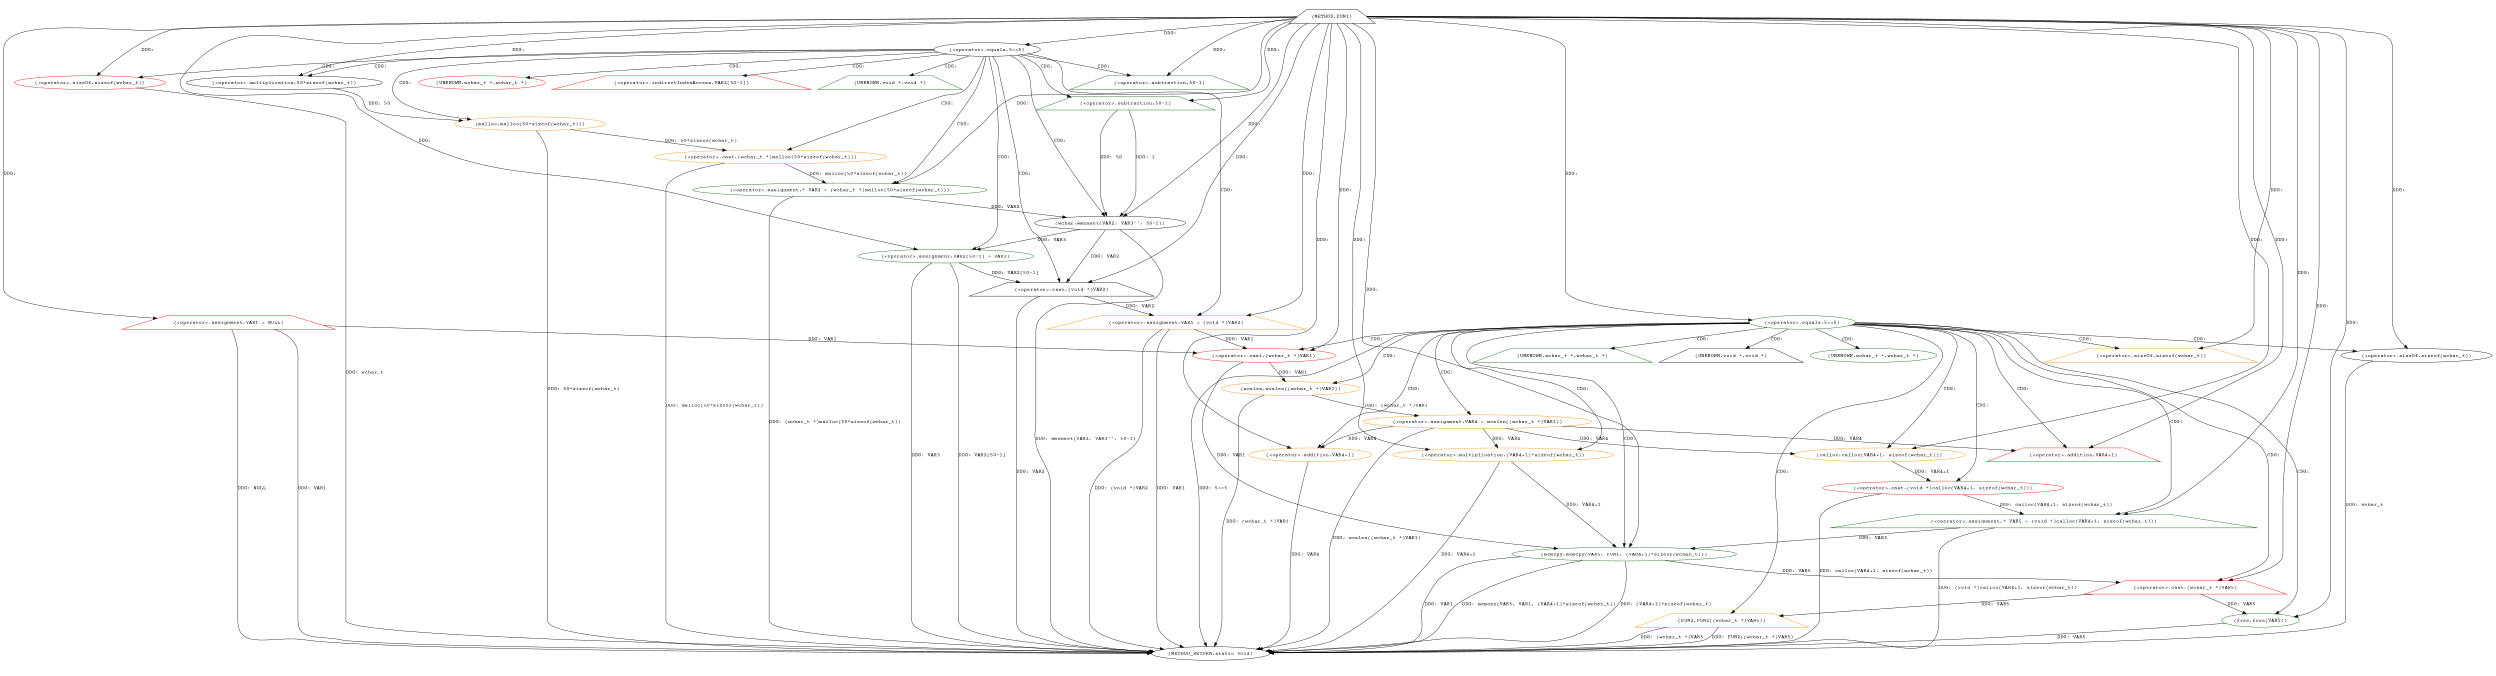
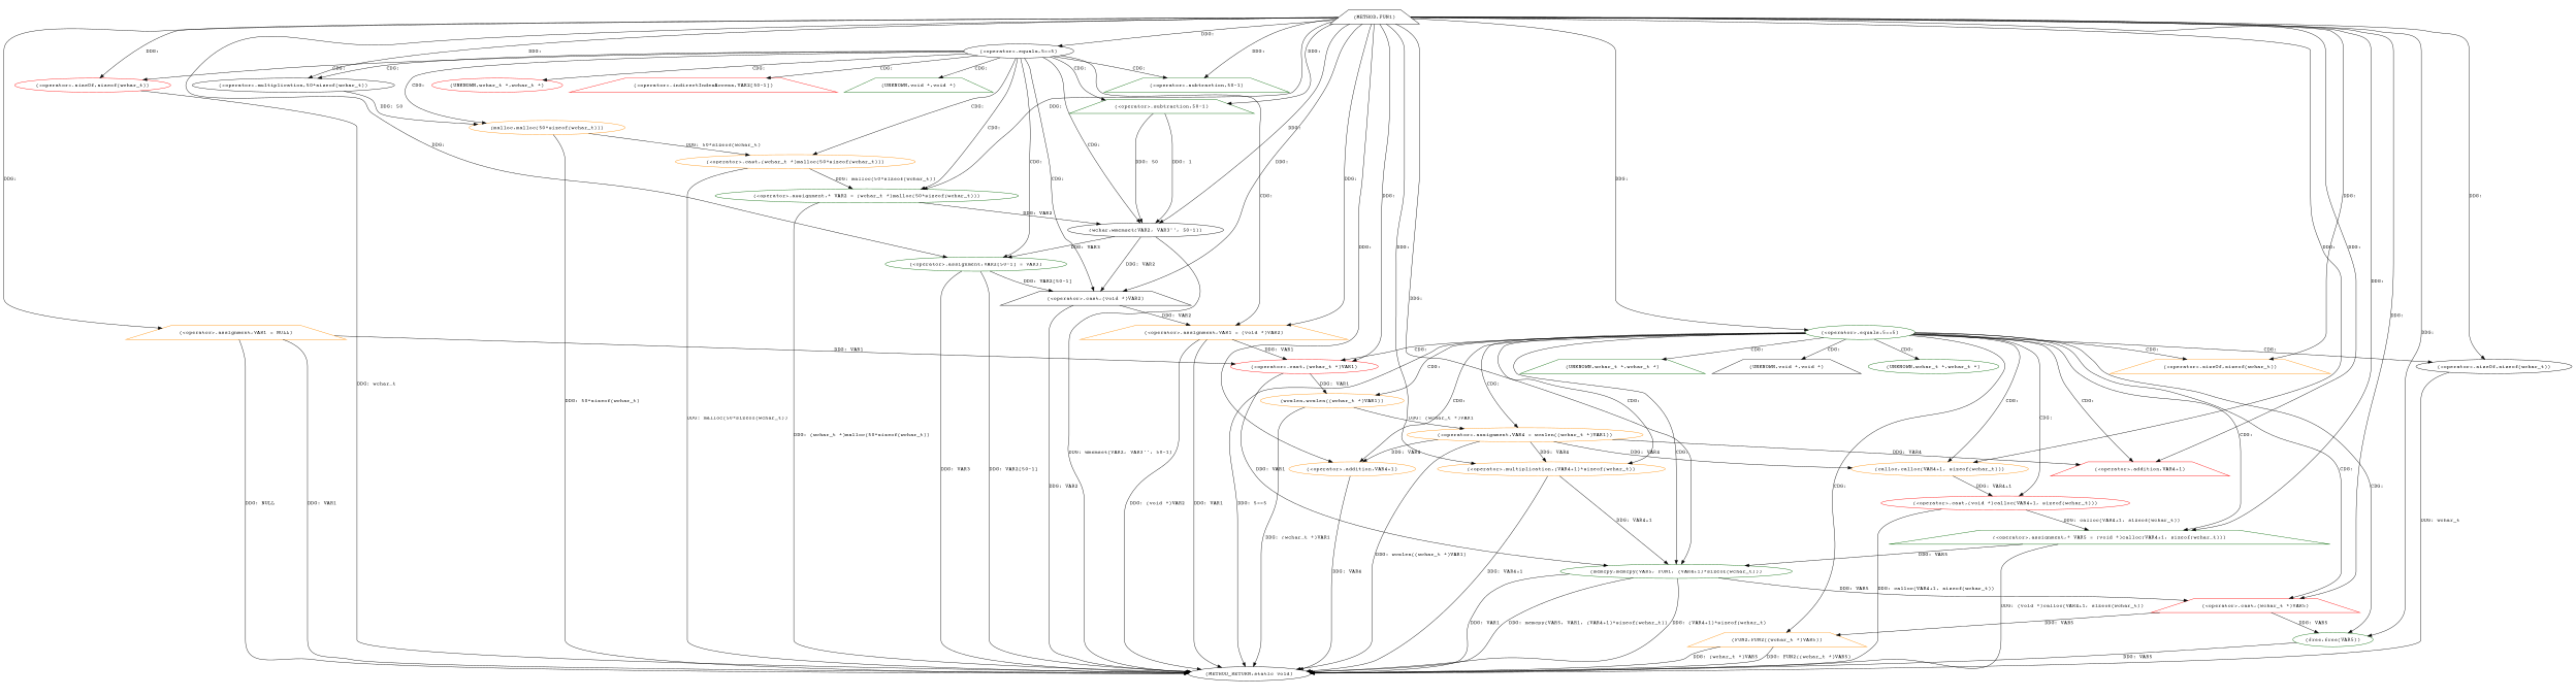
  digraph {
    fontname="Courier Prime"
    node [color=darkgreen fontname="Courier Prime" shape=ellipse]
    edge [fontname="Courier Prime"]
    n1 [color=black label="(METHOD,FUN1)" shape=trapezium]
-   n2 [color=red label="(<operator>.assignment,VAR1 = NULL)" shape=trapezium]
+   n2 [color=darkorange label="(<operator>.assignment,VAR1 = NULL)" shape=trapezium]
    n3 [color=black label="(<operator>.equals,5==5)"]
    n4 [label="(<operator>.assignment,* VAR2 = (wchar_t *)malloc(50*sizeof(wchar_t)))"]
    n5 [color=black label="(<operator>.multiplication,50*sizeof(wchar_t))"]
    n6 [color=red label="(<operator>.sizeOf,sizeof(wchar_t))"]
    n7 [color=black label="(wchar,wmemset(VAR2, VAR3'', 50-1))"]
    n8 [label="(<operator>.subtraction,50-1)" shape=trapezium]
    n9 [label="(<operator>.assignment,VAR2[50-1] = VAR3)"]
    n10 [label="(<operator>.subtraction,50-1)" shape=trapezium]
    n11 [color=darkorange label="(<operator>.assignment,VAR1 = (void *)VAR2)" shape=trapezium]
    n12 [color=black label="(<operator>.cast,(void *)VAR2)" shape=trapezium]
    n13 [label="(<operator>.equals,5==5)"]
    n14 [color=red label="(<operator>.cast,(wchar_t *)VAR1)"]
    n15 [label="(<operator>.assignment,* VAR5 = (void *)calloc(VAR4+1, sizeof(wchar_t)))" shape=trapezium]
    n16 [color=darkorange label="(calloc,calloc(VAR4+1, sizeof(wchar_t)))"]
    n17 [color=red label="(<operator>.addition,VAR4+1)" shape=trapezium]
    n18 [color=darkorange label="(<operator>.sizeOf,sizeof(wchar_t))" shape=trapezium]
    n19 [label="(memcpy,memcpy(VAR5, FUN1, (VAR4+1)*sizeof(wchar_t)))"]
    n20 [color=darkorange label="(<operator>.multiplication,(VAR4+1)*sizeof(wchar_t))"]
    n21 [color=darkorange label="(<operator>.addition,VAR4+1)"]
    n22 [color=black label="(<operator>.sizeOf,sizeof(wchar_t))"]
    n23 [color=red label="(<operator>.cast,(wchar_t *)VAR5)" shape=trapezium]
    n24 [label="(free,free(VAR5))"]
    n25 [color=black label="(METHOD_RETURN,static void)"]
    n26 [color=darkorange label="(<operator>.cast,(wchar_t *)malloc(50*sizeof(wchar_t)))"]
    n27 [color=darkorange label="(malloc,malloc(50*sizeof(wchar_t)))"]
    n28 [color=red label="(UNKNOWN,wchar_t *,wchar_t *)"]
    n29 [color=red label="(<operator>.indirectIndexAccess,VAR2[50-1])" shape=trapezium]
    n30 [label="(UNKNOWN,void *,void *)" shape=trapezium]
    n31 [color=darkorange label="(<operator>.assignment,VAR4 = wcslen((wchar_t *)VAR1))"]
    n32 [color=darkorange label="(wcslen,wcslen((wchar_t *)VAR1))"]
    n33 [color=red label="(<operator>.cast,(void *)calloc(VAR4+1, sizeof(wchar_t)))"]
    n34 [color=darkorange label="(FUN2,FUN2((wchar_t *)VAR5))" shape=trapezium]
    n35 [label="(UNKNOWN,wchar_t *,wchar_t *)" shape=trapezium]
    n36 [color=black label="(UNKNOWN,void *,void *)" shape=trapezium]
    n37 [label="(UNKNOWN,wchar_t *,wchar_t *)"]
    n1 -> n2 [label="DDG: "]
    n1 -> n3 [label="DDG: "]
    n1 -> n4 [label="DDG: "]
    n1 -> n5 [label="DDG: "]
    n1 -> n6 [label="DDG: "]
    n1 -> n7 [label="DDG: "]
    n1 -> n8 [label="DDG: "]
    n1 -> n9 [label="DDG: "]
    n1 -> n10 [label="DDG: "]
    n1 -> n11 [label="DDG: "]
    n1 -> n12 [label="DDG: "]
    n1 -> n13 [label="DDG: "]
    n1 -> n14 [label="DDG: "]
    n1 -> n15 [label="DDG: "]
    n1 -> n16 [label="DDG: "]
    n1 -> n17 [label="DDG: "]
    n1 -> n18 [label="DDG: "]
    n1 -> n19 [label="DDG: "]
    n1 -> n20 [label="DDG: "]
    n1 -> n21 [label="DDG: "]
    n1 -> n22 [label="DDG: "]
    n1 -> n23 [label="DDG: "]
    n1 -> n24 [label="DDG: "]
    n2 -> n14 [label="DDG: VAR1"]
    n2 -> n25 [label="DDG: VAR1"]
    n2 -> n25 [label="DDG: NULL"]
    n3 -> n4 [label="CDG: "]
    n3 -> n5 [label="CDG: "]
    n3 -> n6 [label="CDG: "]
    n3 -> n7 [label="CDG: "]
    n3 -> n8 [label="CDG: "]
    n3 -> n9 [label="CDG: "]
    n3 -> n10 [label="CDG: "]
    n3 -> n11 [label="CDG: "]
    n3 -> n12 [label="CDG: "]
    n3 -> n26 [label="CDG: "]
    n3 -> n27 [label="CDG: "]
    n3 -> n28 [label="CDG: "]
    n3 -> n29 [label="CDG: "]
    n3 -> n30 [label="CDG: "]
    n4 -> n7 [label="DDG: VAR2"]
    n4 -> n25 [label="DDG: (wchar_t *)malloc(50*sizeof(wchar_t))"]
    n5 -> n27 [label="DDG: 50"]
    n6 -> n25 [label="DDG: wchar_t"]
    n7 -> n9 [label="DDG: VAR3"]
    n7 -> n12 [label="DDG: VAR2"]
    n7 -> n25 [label="DDG: wmemset(VAR2, VAR3'', 50-1)"]
    n8 -> n7 [label="DDG: 50"]
    n8 -> n7 [label="DDG: 1"]
    n9 -> n12 [label="DDG: VAR2[50-1]"]
    n9 -> n25 [label="DDG: VAR2[50-1]"]
    n9 -> n25 [label="DDG: VAR3"]
    n11 -> n14 [label="DDG: VAR1"]
    n11 -> n25 [label="DDG: VAR1"]
    n11 -> n25 [label="DDG: (void *)VAR2"]
    n12 -> n11 [label="DDG: VAR2"]
    n12 -> n25 [label="DDG: VAR2"]
    n13 -> n14 [label="CDG: "]
    n13 -> n15 [label="CDG: "]
    n13 -> n16 [label="CDG: "]
    n13 -> n17 [label="CDG: "]
    n13 -> n18 [label="CDG: "]
    n13 -> n19 [label="CDG: "]
    n13 -> n20 [label="CDG: "]
    n13 -> n21 [label="CDG: "]
    n13 -> n22 [label="CDG: "]
    n13 -> n23 [label="CDG: "]
    n13 -> n24 [label="CDG: "]
    n13 -> n25 [label="DDG: 5==5"]
    n13 -> n31 [label="CDG: "]
    n13 -> n32 [label="CDG: "]
    n13 -> n33 [label="CDG: "]
    n13 -> n34 [label="CDG: "]
    n13 -> n35 [label="CDG: "]
    n13 -> n36 [label="CDG: "]
    n13 -> n37 [label="CDG: "]
    n14 -> n19 [label="DDG: VAR1"]
    n14 -> n32 [label="DDG: VAR1"]
    n15 -> n19 [label="DDG: VAR5"]
    n15 -> n25 [label="DDG: (void *)calloc(VAR4+1, sizeof(wchar_t))"]
    n16 -> n33 [label="DDG: VAR4+1"]
    n19 -> n23 [label="DDG: VAR5"]
    n19 -> n25 [label="DDG: VAR1"]
    n19 -> n25 [label="DDG: memcpy(VAR5, VAR1, (VAR4+1)*sizeof(wchar_t))"]
    n19 -> n25 [label="DDG: (VAR4+1)*sizeof(wchar_t)"]
    n20 -> n19 [label="DDG: VAR4+1"]
    n20 -> n25 [label="DDG: VAR4+1"]
    n21 -> n25 [label="DDG: VAR4"]
    n22 -> n25 [label="DDG: wchar_t"]
    n23 -> n24 [label="DDG: VAR5"]
    n23 -> n34 [label="DDG: VAR5"]
    n24 -> n25 [label="DDG: VAR5"]
    n26 -> n4 [label="DDG: malloc(50*sizeof(wchar_t))"]
    n26 -> n25 [label="DDG: malloc(50*sizeof(wchar_t))"]
    n27 -> n25 [label="DDG: 50*sizeof(wchar_t)"]
    n27 -> n26 [label="DDG: 50*sizeof(wchar_t)"]
    n31 -> n16 [label="DDG: VAR4"]
    n31 -> n17 [label="DDG: VAR4"]
    n31 -> n20 [label="DDG: VAR4"]
    n31 -> n21 [label="DDG: VAR4"]
    n31 -> n25 [label="DDG: wcslen((wchar_t *)VAR1)"]
    n32 -> n25 [label="DDG: (wchar_t *)VAR1"]
    n32 -> n31 [label="DDG: (wchar_t *)VAR1"]
    n33 -> n15 [label="DDG: calloc(VAR4+1, sizeof(wchar_t))"]
    n33 -> n25 [label="DDG: calloc(VAR4+1, sizeof(wchar_t))"]
    n34 -> n25 [label="DDG: FUN2((wchar_t *)VAR5)"]
    n34 -> n25 [label="DDG: (wchar_t *)VAR5"]
  }
